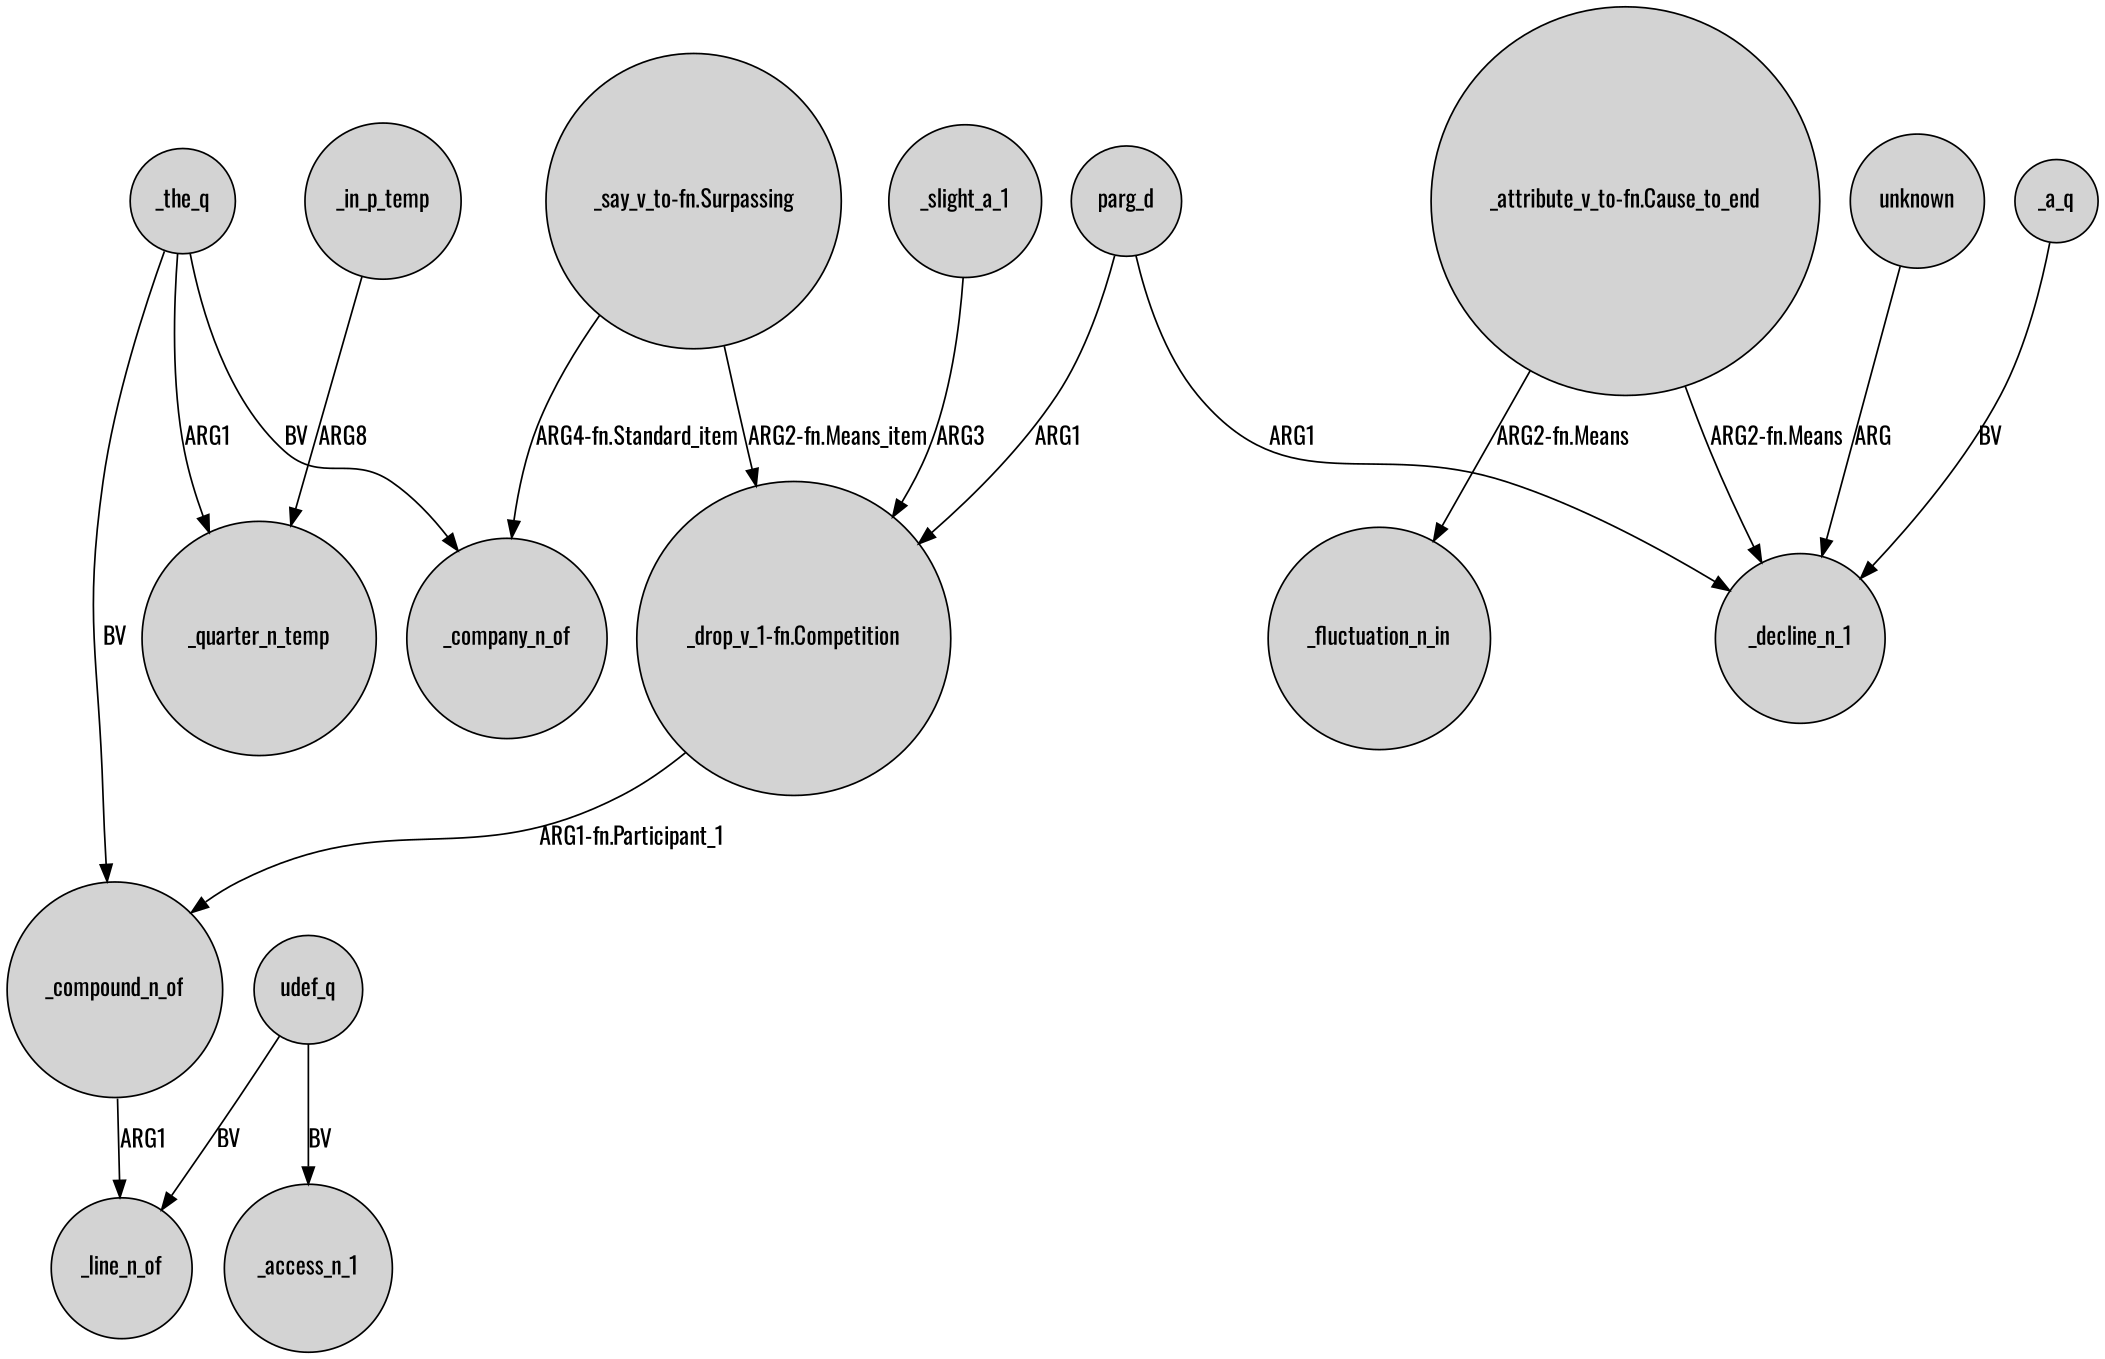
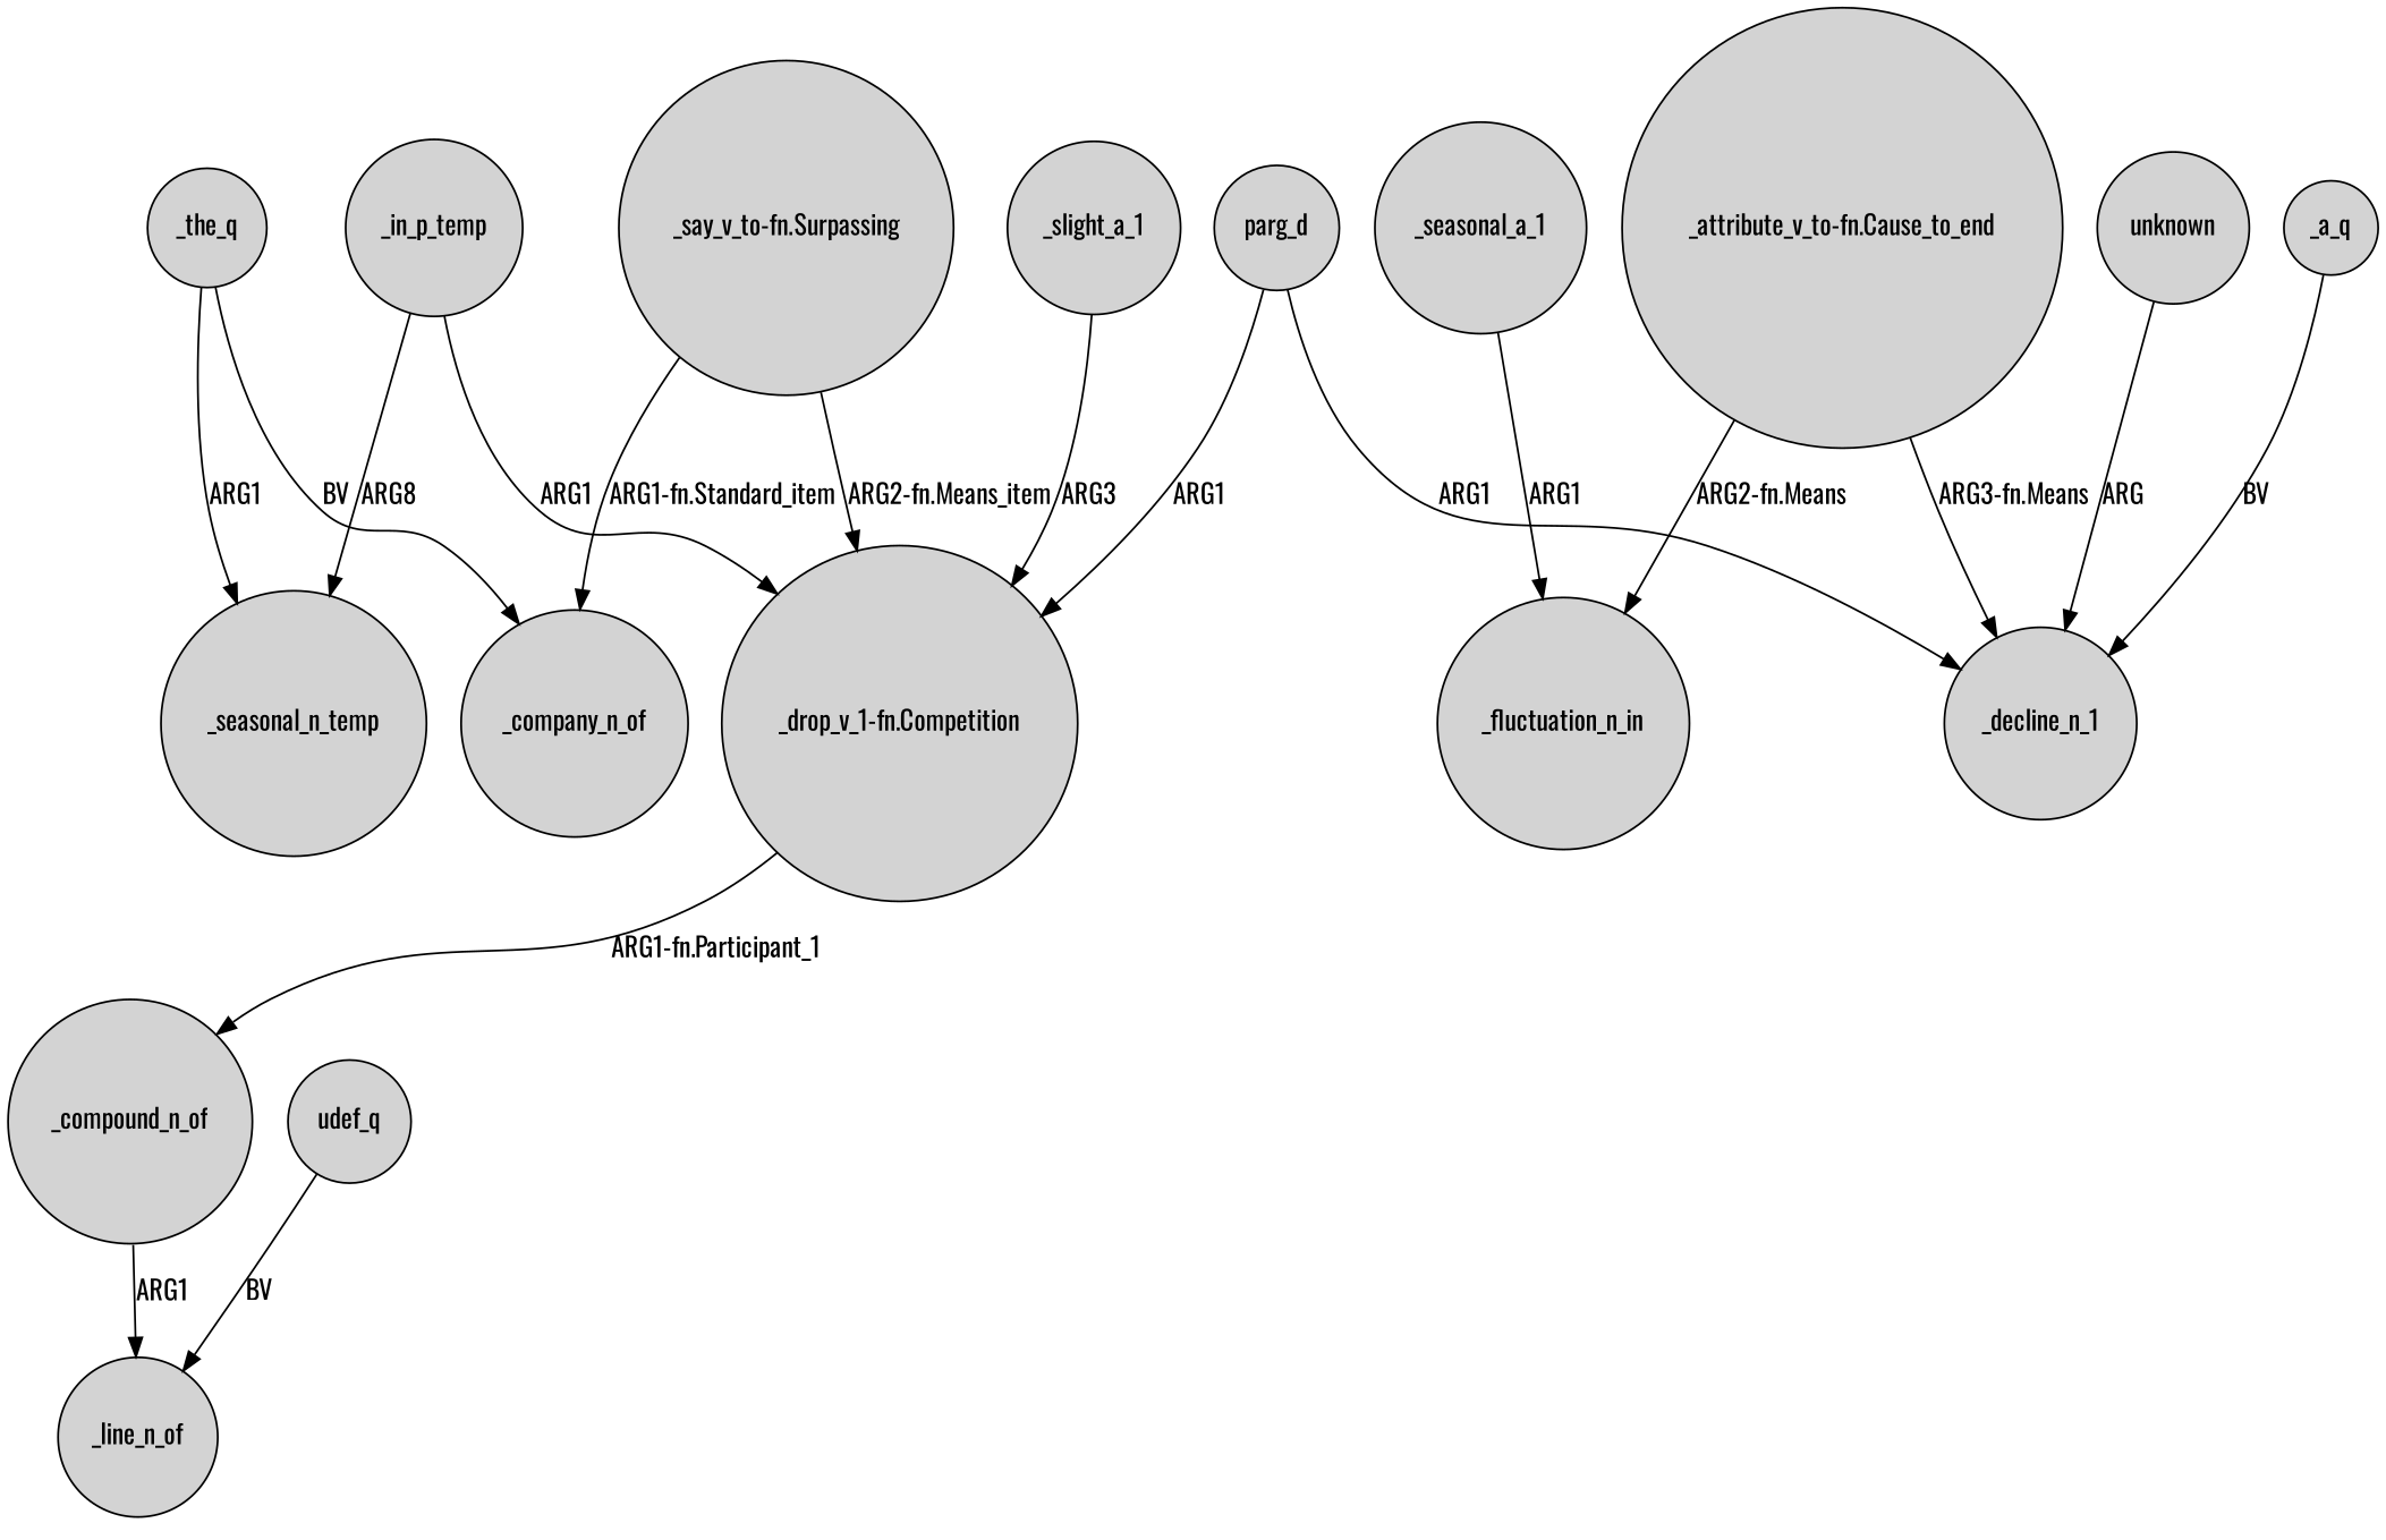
  digraph {
    fontname=Oswald
    node [fontname=Oswald shape=circle style=filled]
    edge [fontname=Oswald]
    _in_p_temp
-   _quarter_n_temp
+   _quarter_n_temp [label=_seasonal_n_temp]
    "_drop_v_1-fn.Competition"
    n4 [label=_compound_n_of]
    _slight_a_1
    _line_n_of
    udef_q
-   _access_n_1
    _the_q
    _company_n_of
    "_say_v_to-fn.Surpassing"
    parg_d
    _decline_n_1
    "_attribute_v_to-fn.Cause_to_end"
    _fluctuation_n_in
    _a_q
    unknown
+   _seasonal_a_1
    _in_p_temp -> _quarter_n_temp [label=ARG8]
+   _in_p_temp -> "_drop_v_1-fn.Competition" [label=ARG1]
    "_drop_v_1-fn.Competition" -> n4 [label="ARG1-fn.Participant_1"]
    n4 -> _line_n_of [label=ARG1]
    _slight_a_1 -> "_drop_v_1-fn.Competition" [label=ARG3]
    udef_q -> _line_n_of [label=BV]
-   udef_q -> _access_n_1 [label=BV]
    _the_q -> _quarter_n_temp [label=ARG1]
-   _the_q -> n4 [label=BV]
    _the_q -> _company_n_of [label=BV]
    "_say_v_to-fn.Surpassing" -> "_drop_v_1-fn.Competition" [label="ARG2-fn.Means_item"]
-   "_say_v_to-fn.Surpassing" -> _company_n_of [label="ARG4-fn.Standard_item"]
+   "_say_v_to-fn.Surpassing" -> _company_n_of [label="ARG1-fn.Standard_item"]
    parg_d -> "_drop_v_1-fn.Competition" [label=ARG1]
    parg_d -> _decline_n_1 [label=ARG1]
-   "_attribute_v_to-fn.Cause_to_end" -> _decline_n_1 [label="ARG2-fn.Means"]
+   "_attribute_v_to-fn.Cause_to_end" -> _decline_n_1 [label="ARG3-fn.Means"]
    "_attribute_v_to-fn.Cause_to_end" -> _fluctuation_n_in [label="ARG2-fn.Means"]
    _a_q -> _decline_n_1 [label=BV]
    unknown -> _decline_n_1 [label=ARG]
+   _seasonal_a_1 -> _fluctuation_n_in [label=ARG1]
  }
